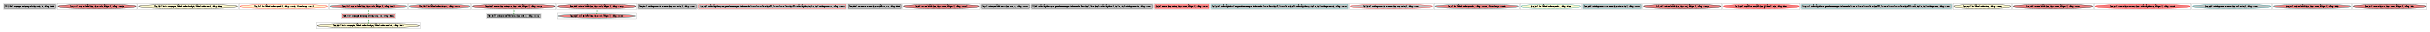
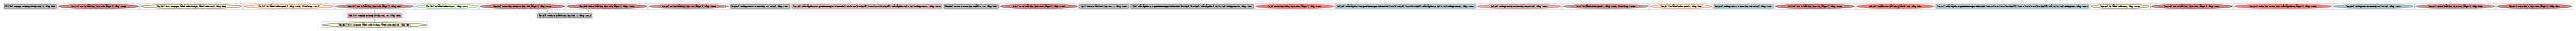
  digraph {
    node [color=black fillcolor=lightcoral fontsize=20 penwidth=3.0 shape=ellipse style=filled]
    edge [arrowhead=box color=forestgreen fontcolor=forestgreen style=dotted]
    n1 [fillcolor=grey label="[44/45]  %cmp8 = icmp slt i32 %3, 5, !dbg !995" shape=rectangle]
    n2 [label="[10/11]  %6 = load i32, i32* %k, align 4, !dbg !1003"]
    n3 [fillcolor=lemonchiffon label="[42/43]  br i1 %cmp8, label %for.body9, label %for.end, !dbg !996"]
    n4 [color=red fillcolor=lemonchiffon label="[46/47]  br label %for.cond4, !dbg !1013, !llvm.loop !1014"]
    n5 [color=red fillcolor=grey label="[39/40]  %cmp5 = icmp slt i32 %2, 10, !dbg !986" shape=rectangle]
-   n6 [color=teal label="[48/49]  br label %for.inc17, !dbg !1011"]
+   n6 [color=teal fillcolor=lemonchiffon label="[48/49]  br label %for.inc17, !dbg !1011"]
    n7 [label="[52/53]  store i32 %inc18, i32* %k, align 4, !dbg !1012"]
    n8 [label="[50/55]  %9 = load i32, i32* %k, align 4, !dbg !1012"]
    n9 [color=teal label="[62/63]  %4 = load i32, i32* %i, align 4, !dbg !1000"]
    n10 [fillcolor=grey label="[56/57]  %idxprom15 = sext i32 %7 to i64, !dbg !1001" shape=rectangle]
    n11 [fillcolor=lemonchiffon label="[32/33]  br i1 %cmp5, label %for.body6, label %for.end19, !dbg !987"]
    n12 [color=red fillcolor=grey label="[12/13]  %arrayidx12 = getelementptr inbounds [10 x [10 x [5 x i32]]], [10 x [10 x [5 x i32]]]* %arrayidx, i64 0, i64 %idxprom11, !dbg !1001" shape=rectangle]
    n13 [fillcolor=grey label="[58/59]  %rem = srem i32 %call10, 10, !dbg !999" shape=rectangle]
    n14 [label="[8/9]  %7 = load i32, i32* %m, align 4, !dbg !1004"]
    n15 [fillcolor=grey label="[6/7]  %inc = add nsw i32 %8, 1, !dbg !1007" shape=rectangle]
    n16 [fillcolor=grey label="[4/5]  %arrayidx16 = getelementptr inbounds [5 x i32], [5 x i32]* %arrayidx14, i64 0, i64 %idxprom15, !dbg !1001" shape=rectangle]
-   n17 [color=red label="[2/3]  store i32 %inc, i32* %m, align 4, !dbg !1007" shape=box]
+   n17 [color=red label="[2/3]  store i32 %inc, i32* %m, align 4, !dbg !1007"]
    n18 [color=teal fillcolor=grey label="[24/25]  %arrayidx14 = getelementptr inbounds [10 x [5 x i32]], [10 x [5 x i32]]* %arrayidx12, i64 0, i64 %idxprom13, !dbg !1001" shape=rectangle]
    n19 [color=red fillcolor=grey label="[34/35]  %idxprom13 = sext i32 %6 to i64, !dbg !1001"]
    n20 [color=teal label="[0/1]  br label %for.cond7, !dbg !1008, !llvm.loop !1009"]
-   n21 [color=teal fillcolor=lemonchiffon label="[36/37]  br label %for.cond7, !dbg !992"]
+   n21 [color=red fillcolor=lemonchiffon label="[36/37]  br label %for.cond7, !dbg !992"]
    n22 [color=teal label="[38/41]  %2 = load i32, i32* %k, align 4, !dbg !984"]
    n23 [color=teal fillcolor=grey label="[28/29]  %idxprom11 = sext i32 %5 to i64, !dbg !1001" shape=rectangle]
    n24 [label="[14/15]  %5 = load i32, i32* %j, align 4, !dbg !1002"]
    n25 [color=red label="[64/65]  %call10 = call i32 @rand() #3, !dbg !997"]
    n26 [color=teal fillcolor=grey label="[16/17]  %arrayidx = getelementptr inbounds [100 x [10 x [10 x [5 x i32]]]], [100 x [10 x [10 x [5 x i32]]]]* %a, i64 0, i64 %idxprom, !dbg !1001" shape=rectangle]
    n27 [fillcolor=lemonchiffon label="[60/61]  br label %for.inc, !dbg !1006"]
    n28 [label="[18/19]  %8 = load i32, i32* %m, align 4, !dbg !1007"]
    n29 [fillcolor=grey label="[51/54]  %inc18 = add nsw i32 %9, 1, !dbg !1012" shape=rectangle]
    n30 [color=red label="[20/21]  store i32 %rem, i32* %arrayidx16, align 4, !dbg !1005"]
    n31 [color=teal fillcolor=grey label="[22/23]  %idxprom = sext i32 %4 to i64, !dbg !1001"]
    n32 [color=teal label="[26/27]  %3 = load i32, i32* %m, align 4, !dbg !993"]
    n33 [label="[30/31]  store i32 0, i32* %m, align 4, !dbg !991"]
    subgraph cluster_1 {
      n1
    }
    subgraph cluster_2 {
      n2
    }
    subgraph cluster_3 {
      n3
    }
    subgraph cluster_4 {
      n4
    }
    subgraph cluster_5 {
      n5
    }
    subgraph cluster_6 {
      n6
    }
    subgraph cluster_7 {
      n7
    }
    subgraph cluster_8 {
      n8
    }
    subgraph cluster_9 {
      n9
    }
    subgraph cluster_10 {
      n10
    }
    subgraph cluster_11 {
      n11
    }
    subgraph cluster_12 {
      n12
    }
    subgraph cluster_13 {
      n13
    }
    subgraph cluster_14 {
      n14
    }
    subgraph cluster_15 {
      n15
    }
    subgraph cluster_16 {
      n16
    }
    subgraph cluster_17 {
      n17
    }
    subgraph cluster_18 {
      n18
    }
    subgraph cluster_19 {
      n19
    }
    subgraph cluster_20 {
      n20
    }
    subgraph cluster_21 {
      n21
    }
    subgraph cluster_22 {
      n22
    }
    subgraph cluster_23 {
      n23
    }
    subgraph cluster_24 {
      n24
    }
    subgraph cluster_25 {
      n25
    }
    subgraph cluster_26 {
      n26
    }
    subgraph cluster_27 {
      n27
    }
    subgraph cluster_28 {
      n28
    }
    subgraph cluster_29 {
      n29
    }
    subgraph cluster_30 {
      n30
    }
    subgraph cluster_31 {
      n31
    }
    subgraph cluster_32 {
      n32
    }
    subgraph cluster_33 {
      n33
    }
    n5 -> n11 [label=T style=dashed]
    n7 -> n29 [label=T style=solid]
-   n8 -> n9 [arrowhead=dot label=T]
+   n8 -> n29 [arrowhead=dot label=T]
    n22 -> n5 [arrowhead=dot label=T]
  }
